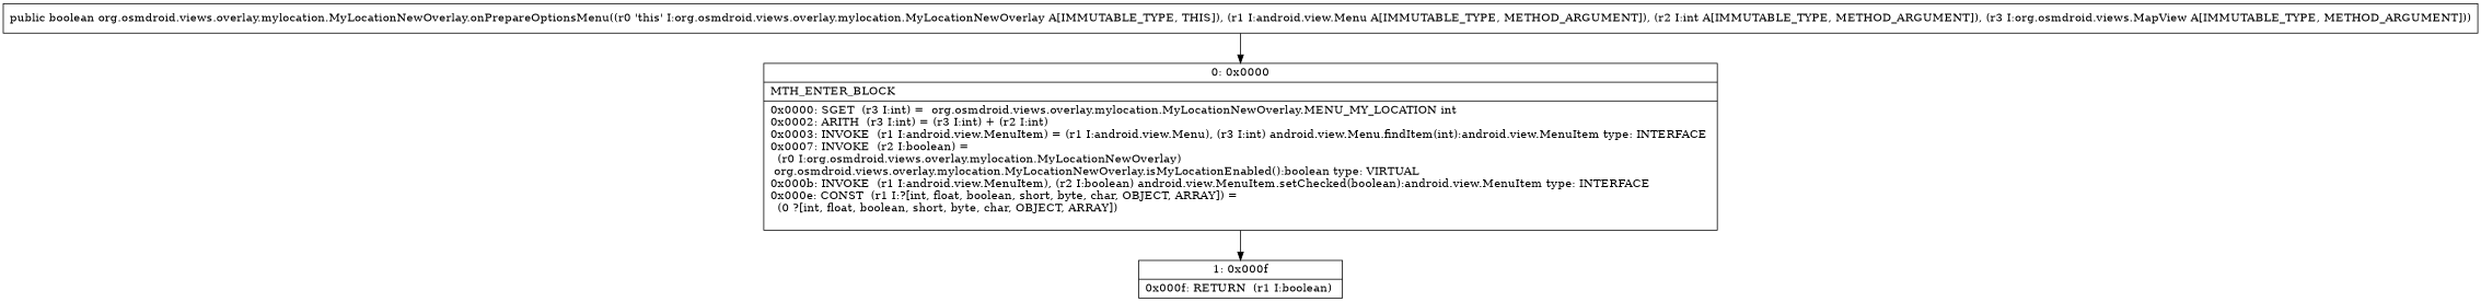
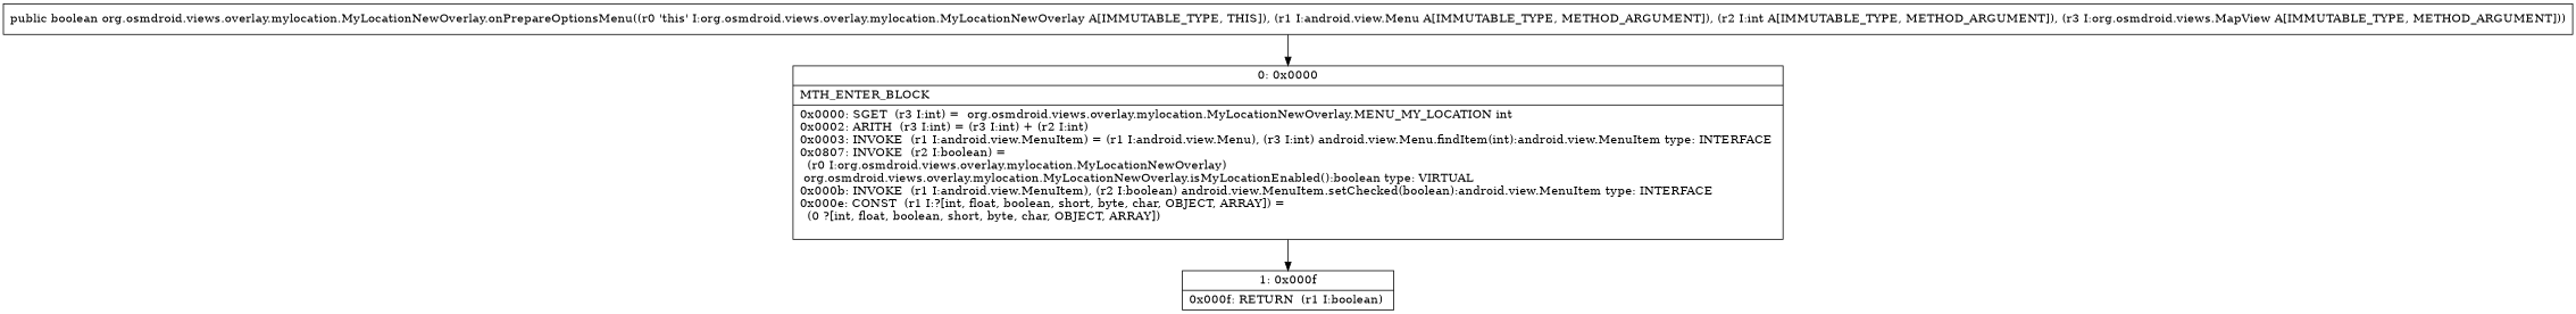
  digraph {
    node [shape=record]
-   n1 [label="{0\:\ 0x0000|MTH_ENTER_BLOCK\l|0x0000: SGET  (r3 I:int) =  org.osmdroid.views.overlay.mylocation.MyLocationNewOverlay.MENU_MY_LOCATION int \l0x0002: ARITH  (r3 I:int) = (r3 I:int) + (r2 I:int) \l0x0003: INVOKE  (r1 I:android.view.MenuItem) = (r1 I:android.view.Menu), (r3 I:int) android.view.Menu.findItem(int):android.view.MenuItem type: INTERFACE \l0x0007: INVOKE  (r2 I:boolean) = \l  (r0 I:org.osmdroid.views.overlay.mylocation.MyLocationNewOverlay)\l org.osmdroid.views.overlay.mylocation.MyLocationNewOverlay.isMyLocationEnabled():boolean type: VIRTUAL \l0x000b: INVOKE  (r1 I:android.view.MenuItem), (r2 I:boolean) android.view.MenuItem.setChecked(boolean):android.view.MenuItem type: INTERFACE \l0x000e: CONST  (r1 I:?[int, float, boolean, short, byte, char, OBJECT, ARRAY]) = \l  (0 ?[int, float, boolean, short, byte, char, OBJECT, ARRAY])\l \l}"]
+   n1 [label="{0\:\ 0x0000|MTH_ENTER_BLOCK\l|0x0000: SGET  (r3 I:int) =  org.osmdroid.views.overlay.mylocation.MyLocationNewOverlay.MENU_MY_LOCATION int \l0x0002: ARITH  (r3 I:int) = (r3 I:int) + (r2 I:int) \l0x0003: INVOKE  (r1 I:android.view.MenuItem) = (r1 I:android.view.Menu), (r3 I:int) android.view.Menu.findItem(int):android.view.MenuItem type: INTERFACE \l0x0807: INVOKE  (r2 I:boolean) = \l  (r0 I:org.osmdroid.views.overlay.mylocation.MyLocationNewOverlay)\l org.osmdroid.views.overlay.mylocation.MyLocationNewOverlay.isMyLocationEnabled():boolean type: VIRTUAL \l0x000b: INVOKE  (r1 I:android.view.MenuItem), (r2 I:boolean) android.view.MenuItem.setChecked(boolean):android.view.MenuItem type: INTERFACE \l0x000e: CONST  (r1 I:?[int, float, boolean, short, byte, char, OBJECT, ARRAY]) = \l  (0 ?[int, float, boolean, short, byte, char, OBJECT, ARRAY])\l \l}"]
    n2 [label="{1\:\ 0x000f|0x000f: RETURN  (r1 I:boolean) \l}"]
    n3 [label="{public boolean org.osmdroid.views.overlay.mylocation.MyLocationNewOverlay.onPrepareOptionsMenu((r0 'this' I:org.osmdroid.views.overlay.mylocation.MyLocationNewOverlay A[IMMUTABLE_TYPE, THIS]), (r1 I:android.view.Menu A[IMMUTABLE_TYPE, METHOD_ARGUMENT]), (r2 I:int A[IMMUTABLE_TYPE, METHOD_ARGUMENT]), (r3 I:org.osmdroid.views.MapView A[IMMUTABLE_TYPE, METHOD_ARGUMENT])) }"]
    n1 -> n2
    n3 -> n1
  }
